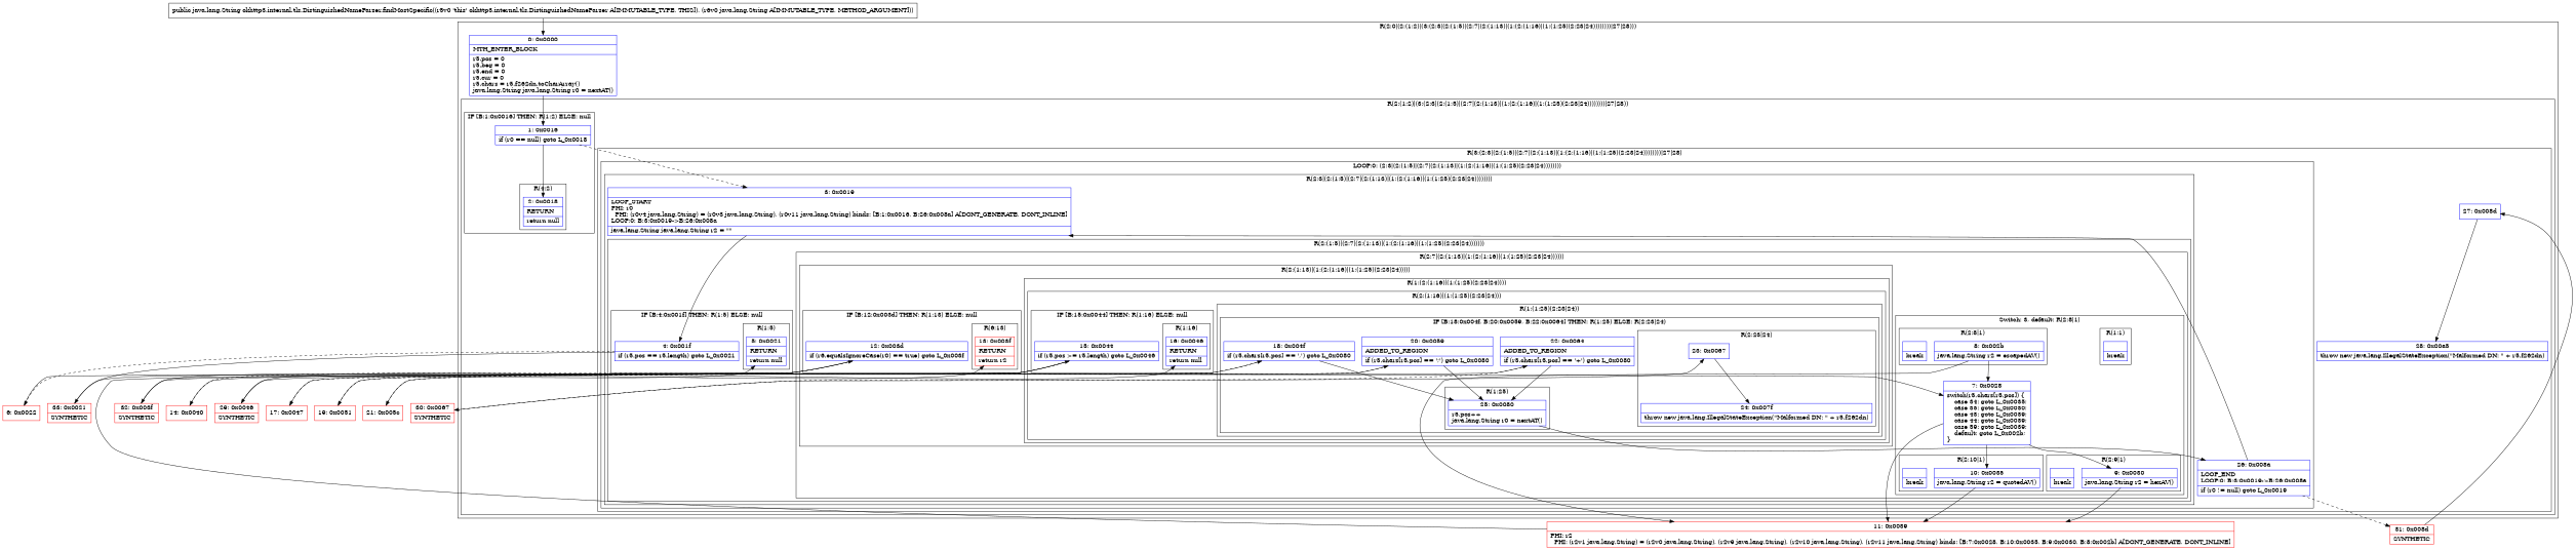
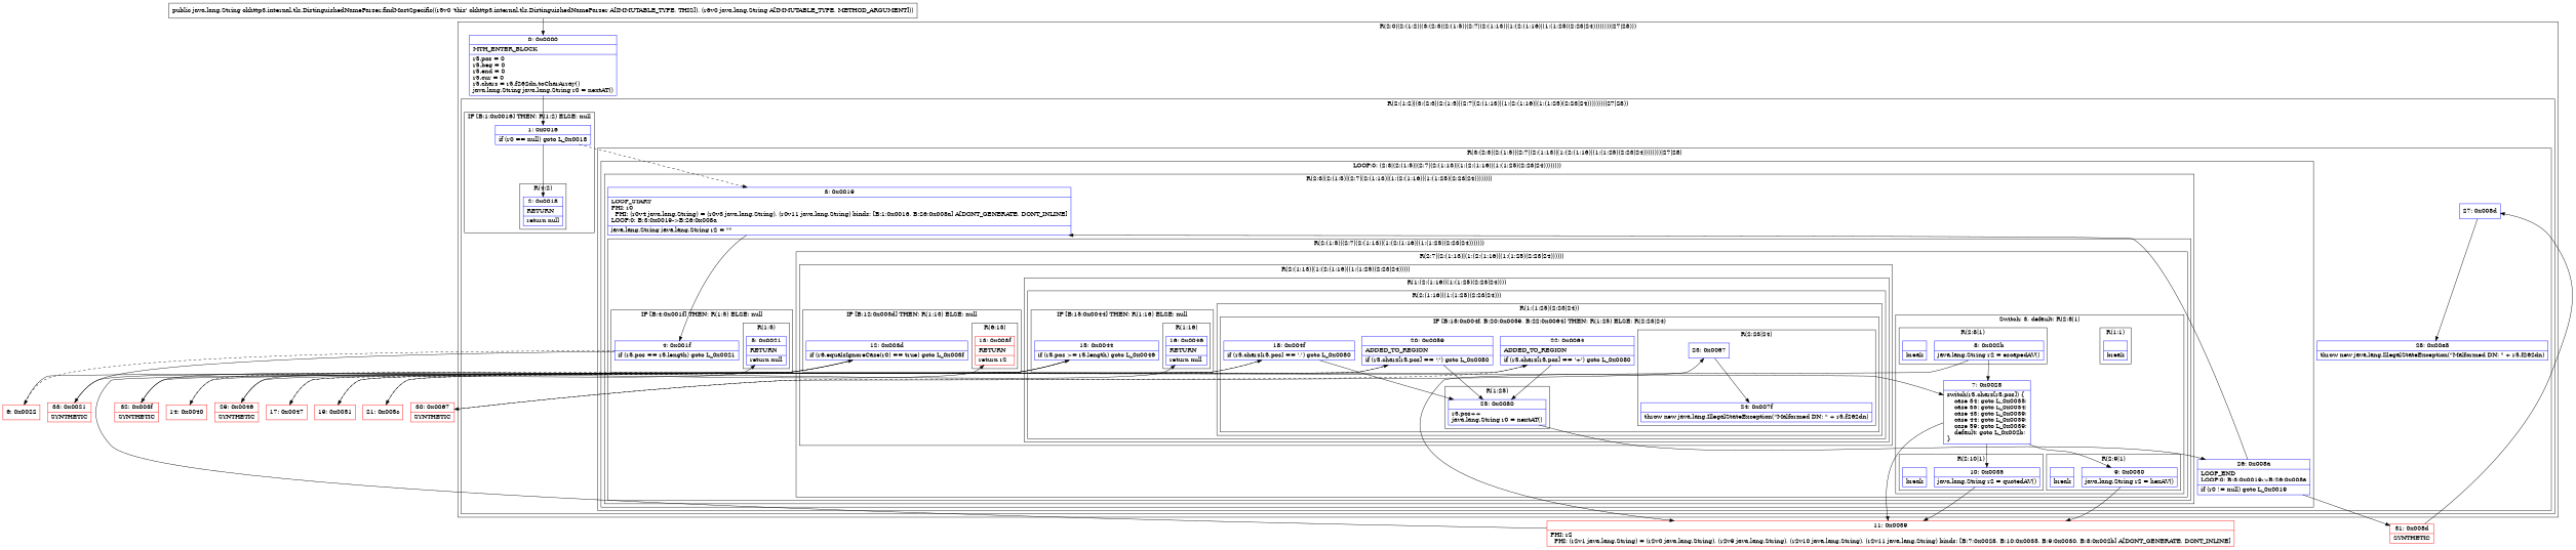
  digraph {
    node [color=blue shape=record]
    n1 [label="{2\:\ 0x0018|RETURN\l|return null\l}"]
    n2 [label="{1\:\ 0x0016|if (r0 == null) goto L_0x0018\l}"]
    n3 [label="{5\:\ 0x0021|RETURN\l|return null\l}"]
    n4 [label="{4\:\ 0x001f|if (r5.pos == r5.length) goto L_0x0021\l}"]
    n5 [label="{10\:\ 0x0035|java.lang.String r2 = quotedAV()\l}"]
    n6 [label="{|break\l}"]
    n7 [label="{9\:\ 0x0030|java.lang.String r2 = hexAV()\l}"]
    n8 [label="{|break\l}"]
    n9 [label="{|break\l}"]
    n10 [label="{8\:\ 0x002b|java.lang.String r2 = escapedAV()\l}"]
    n11 [label="{|break\l}"]
-   n12 [label="{7\:\ 0x0028|switch(r5.chars[r5.pos]) \{\l    case 34: goto L_0x0035;\l    case 35: goto L_0x0030;\l    case 43: goto L_0x0039;\l    case 44: goto L_0x0039;\l    case 59: goto L_0x0039;\l    default: goto L_0x002b;\l\}\l}"]
+   n12 [label="{7\:\ 0x0028|switch(r5.chars[r5.pos]) \{\l    case 34: goto L_0x0035;\l    case 35: goto L_0x0034;\l    case 43: goto L_0x0039;\l    case 44: goto L_0x0039;\l    case 59: goto L_0x0039;\l    default: goto L_0x002b;\l\}\l}"]
    n13 [color=red label="{13\:\ 0x003f|RETURN\l|return r2\l}"]
    n14 [label="{12\:\ 0x003d|if (r6.equalsIgnoreCase(r0) == true) goto L_0x003f\l}"]
    n15 [label="{16\:\ 0x0046|RETURN\l|return null\l}"]
    n16 [label="{15\:\ 0x0044|if (r5.pos \>= r5.length) goto L_0x0046\l}"]
    n17 [label="{25\:\ 0x0080|r5.pos++\ljava.lang.String r0 = nextAT()\l}"]
    n18 [label="{23\:\ 0x0067}"]
    n19 [label="{24\:\ 0x007f|throw new java.lang.IllegalStateException(\"Malformed DN: \" + r5.f262dn)\l}"]
    n20 [label="{18\:\ 0x004f|if (r5.chars[r5.pos] == ',') goto L_0x0080\l}"]
    n21 [label="{20\:\ 0x0059|ADDED_TO_REGION\l|if (r5.chars[r5.pos] == ';') goto L_0x0080\l}"]
    n22 [label="{22\:\ 0x0064|ADDED_TO_REGION\l|if (r5.chars[r5.pos] == '+') goto L_0x0080\l}"]
    n23 [label="{3\:\ 0x0019|LOOP_START\lPHI: r0 \l  PHI: (r0v4 java.lang.String) = (r0v3 java.lang.String), (r0v11 java.lang.String) binds: [B:1:0x0016, B:26:0x008a] A[DONT_GENERATE, DONT_INLINE]\lLOOP:0: B:3:0x0019\-\>B:26:0x008a\l|java.lang.String java.lang.String r2 = \"\"\l}"]
    n24 [label="{26\:\ 0x008a|LOOP_END\lLOOP:0: B:3:0x0019\-\>B:26:0x008a\l|if (r0 != null) goto L_0x0019\l}"]
    n25 [label="{27\:\ 0x008d}"]
    n26 [label="{28\:\ 0x00a5|throw new java.lang.IllegalStateException(\"Malformed DN: \" + r5.f262dn)\l}"]
    n27 [label="{0\:\ 0x0000|MTH_ENTER_BLOCK\l|r5.pos = 0\lr5.beg = 0\lr5.end = 0\lr5.cur = 0\lr5.chars = r5.f262dn.toCharArray()\ljava.lang.String java.lang.String r0 = nextAT()\l}"]
    n28 [color=red label="{6\:\ 0x0022}"]
    n29 [color=red label="{33\:\ 0x0021|SYNTHETIC\l}"]
    n30 [color=red label="{11\:\ 0x0039|PHI: r2 \l  PHI: (r2v1 java.lang.String) = (r2v0 java.lang.String), (r2v9 java.lang.String), (r2v10 java.lang.String), (r2v11 java.lang.String) binds: [B:7:0x0028, B:10:0x0035, B:9:0x0030, B:8:0x002b] A[DONT_GENERATE, DONT_INLINE]\l}"]
    n31 [color=red label="{14\:\ 0x0040}"]
    n32 [color=red label="{32\:\ 0x003f|SYNTHETIC\l}"]
    n33 [color=red label="{17\:\ 0x0047}"]
    n34 [color=red label="{29\:\ 0x0046|SYNTHETIC\l}"]
    n35 [color=red label="{19\:\ 0x0051}"]
    n36 [color=red label="{21\:\ 0x005c}"]
    n37 [color=red label="{30\:\ 0x0067|SYNTHETIC\l}"]
    n38 [color=red label="{31\:\ 0x008d|SYNTHETIC\l}"]
    n39 [label="{public java.lang.String okhttp3.internal.tls.DistinguishedNameParser.findMostSpecific((r5v0 'this' okhttp3.internal.tls.DistinguishedNameParser A[IMMUTABLE_TYPE, THIS]), (r6v0 java.lang.String A[IMMUTABLE_TYPE, METHOD_ARGUMENT])) }" color=""]
    subgraph cluster_1 {
      label="R(2:0|(2:(1:2)|(3:(2:3|(2:(1:5)|(2:7|(2:(1:13)|(1:(2:(1:16)|(1:(1:25)(2:23|24))))))))|27|28)))"
      n27
      subgraph cluster_2 {
        label="R(2:(1:2)|(3:(2:3|(2:(1:5)|(2:7|(2:(1:13)|(1:(2:(1:16)|(1:(1:25)(2:23|24))))))))|27|28))"
        subgraph cluster_3 {
          label="IF [B:1:0x0016] THEN: R(1:2) ELSE: null"
          n2
          subgraph cluster_4 {
            label="R(4:2)"
            n1
          }
        }
        subgraph cluster_5 {
          label="R(3:(2:3|(2:(1:5)|(2:7|(2:(1:13)|(1:(2:(1:16)|(1:(1:25)(2:23|24))))))))|27|28)"
          n25
          n26
          subgraph cluster_6 {
            label="LOOP:0: (2:3|(2:(1:5)|(2:7|(2:(1:13)|(1:(2:(1:16)|(1:(1:25)(2:23|24))))))))"
            n24
            subgraph cluster_7 {
              label="R(2:3|(2:(1:5)|(2:7|(2:(1:13)|(1:(2:(1:16)|(1:(1:25)(2:23|24))))))))"
              n23
              subgraph cluster_8 {
                label="R(2:(1:5)|(2:7|(2:(1:13)|(1:(2:(1:16)|(1:(1:25)(2:23|24)))))))"
                subgraph cluster_9 {
                  label="IF [B:4:0x001f] THEN: R(1:5) ELSE: null"
                  n4
                  subgraph cluster_10 {
                    label="R(1:5)"
                    n3
                  }
                }
                subgraph cluster_11 {
                  label="R(2:7|(2:(1:13)|(1:(2:(1:16)|(1:(1:25)(2:23|24))))))"
                  subgraph cluster_12 {
                    label="Switch: 3, default: R(2:8|1)"
                    n12
                    subgraph cluster_13 {
                      label="R(2:10|1)"
                      n5
                      n6
                    }
                    subgraph cluster_14 {
                      label="R(2:9|1)"
                      n7
                      n8
                    }
                    subgraph cluster_15 {
                      label="R(1:1)"
                      n9
                    }
                    subgraph cluster_16 {
                      label="R(2:8|1)"
                      n10
                      n11
                    }
                  }
                  subgraph cluster_17 {
                    label="R(2:(1:13)|(1:(2:(1:16)|(1:(1:25)(2:23|24)))))"
                    subgraph cluster_18 {
                      label="IF [B:12:0x003d] THEN: R(1:13) ELSE: null"
                      n14
                      subgraph cluster_19 {
                        label="R(6:13)"
                        n13
                      }
                    }
                    subgraph cluster_20 {
                      label="R(1:(2:(1:16)|(1:(1:25)(2:23|24))))"
                      subgraph cluster_21 {
                        label="R(2:(1:16)|(1:(1:25)(2:23|24)))"
                        subgraph cluster_22 {
                          label="IF [B:15:0x0044] THEN: R(1:16) ELSE: null"
                          n16
                          subgraph cluster_23 {
                            label="R(1:16)"
                            n15
                          }
                        }
                        subgraph cluster_24 {
                          label="R(1:(1:25)(2:23|24))"
                          subgraph cluster_25 {
                            label="IF [B:18:0x004f, B:20:0x0059, B:22:0x0064] THEN: R(1:25) ELSE: R(2:23|24)"
                            n20
                            n21
                            n22
                            subgraph cluster_26 {
                              label="R(1:25)"
                              n17
                            }
                            subgraph cluster_27 {
                              label="R(2:23|24)"
                              n18
                              n19
                            }
                          }
                        }
                      }
                    }
                  }
                }
              }
            }
          }
        }
      }
    }
    n2 -> n1
    n2 -> n23 [style=dashed]
    n4 -> n28 [style=dashed]
    n4 -> n29
    n5 -> n30
    n7 -> n30
    n10 -> n12
    n10 -> n30
    n12 -> n5
    n12 -> n7
    n12 -> n30
    n14 -> n31 [style=dashed]
    n14 -> n32
    n16 -> n33 [style=dashed]
    n16 -> n34
    n17 -> n24
    n18 -> n19
    n20 -> n17
    n20 -> n35 [style=dashed]
    n21 -> n17
    n21 -> n36 [style=dashed]
    n22 -> n17
    n22 -> n37 [style=dashed]
    n23 -> n4
    n24 -> n23
-   n24 -> n38 [style=dashed]
+   n24 -> n38 [style=solid]
    n25 -> n26
    n27 -> n2
    n28 -> n12
    n29 -> n3
    n30 -> n14
    n31 -> n16
    n32 -> n13
    n33 -> n20
    n34 -> n15
    n35 -> n21
    n36 -> n22
    n37 -> n18
    n38 -> n25
    n39 -> n27
  }
